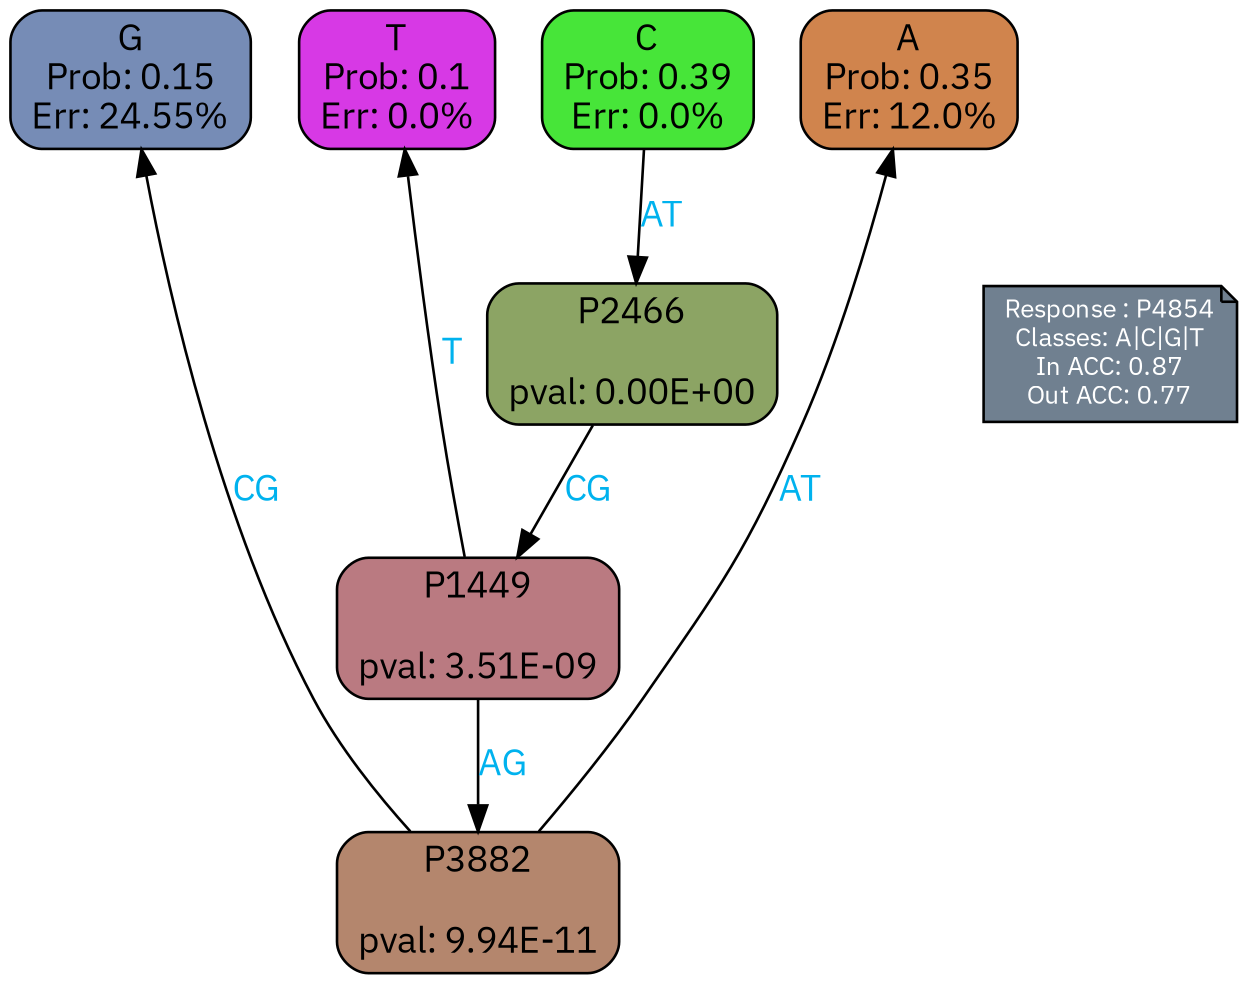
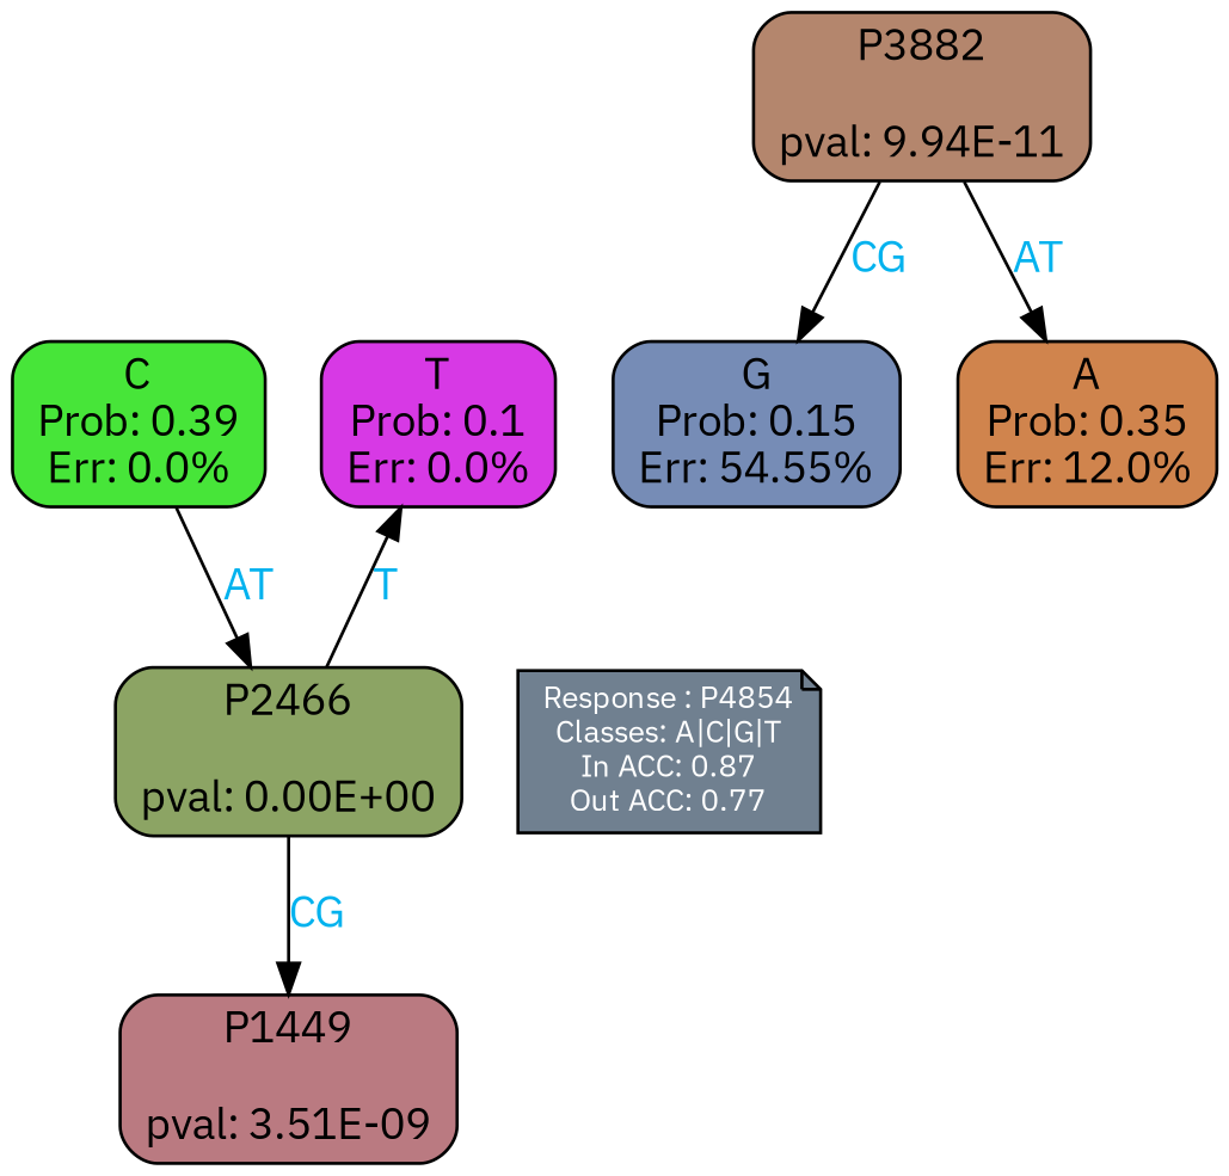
  digraph {
    fontname="IBM Plex Sans"
    ranksep=equally
    splines=polylines
    node [color=black fontname="IBM Plex Sans" shape=box style="filled, rounded"]
    edge [fontcolor=deepskyblue2 fontname="IBM Plex Sans"]
    n1 [fillcolor="#47e539" label="C\nProb: 0.39\nErr: 0.0%"]
-   n2 [fillcolor="#768cb6" label="G\nProb: 0.15\nErr: 24.55%"]
+   n2 [fillcolor="#768cb6" label="G\nProb: 0.15\nErr: 54.55%"]
    n3 [fillcolor="#d0844d" label="A\nProb: 0.35\nErr: 12.0%"]
    n4 [fillcolor="#d739e5" label="T\nProb: 0.1\nErr: 0.0%"]
    n5 [align=left fillcolor=slategray fontcolor=white fontsize=10 label="Response : P4854\nClasses: A|C|G|T\nIn ACC: 0.87\nOut ACC: 0.77\n" shape=note style=filled]
    n6 [fillcolor="#8ca464" label="P2466\n\npval: 0.00E+00"]
    n7 [fillcolor="#ba7a81" label="P1449\n\npval: 3.51E-09"]
    n8 [fillcolor="#b4866d" label="P3882\n\npval: 9.94E-11"]
    subgraph sub_1 {
      rank=same
      n1
      n2
      n3
      n4
    }
    subgraph sub_2 {
      rank=same
      n5
      n6
    }
    n1 -> n6 [label=AT]
    n6 -> n7 [label=CG]
-   n7 -> n4 [label=T]
-   n7 -> n8 [label=AG]
+   n6 -> n4 [label=T]
    n8 -> n2 [label=CG]
    n8 -> n3 [label=AT]
  }
